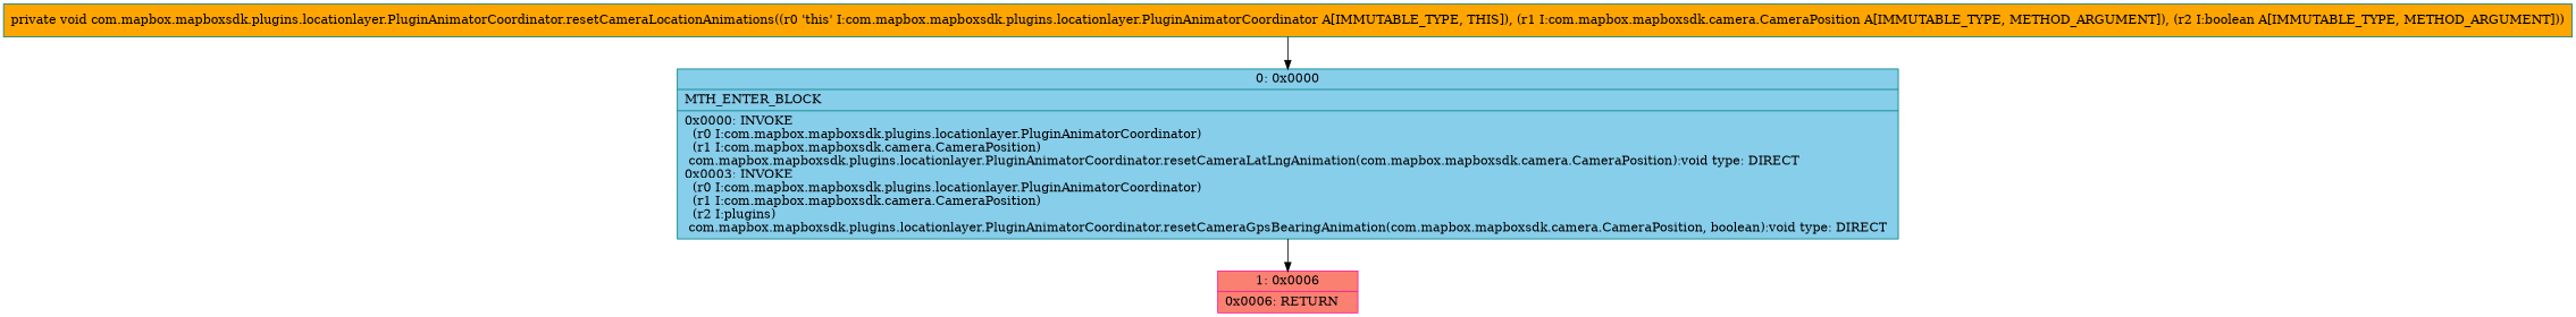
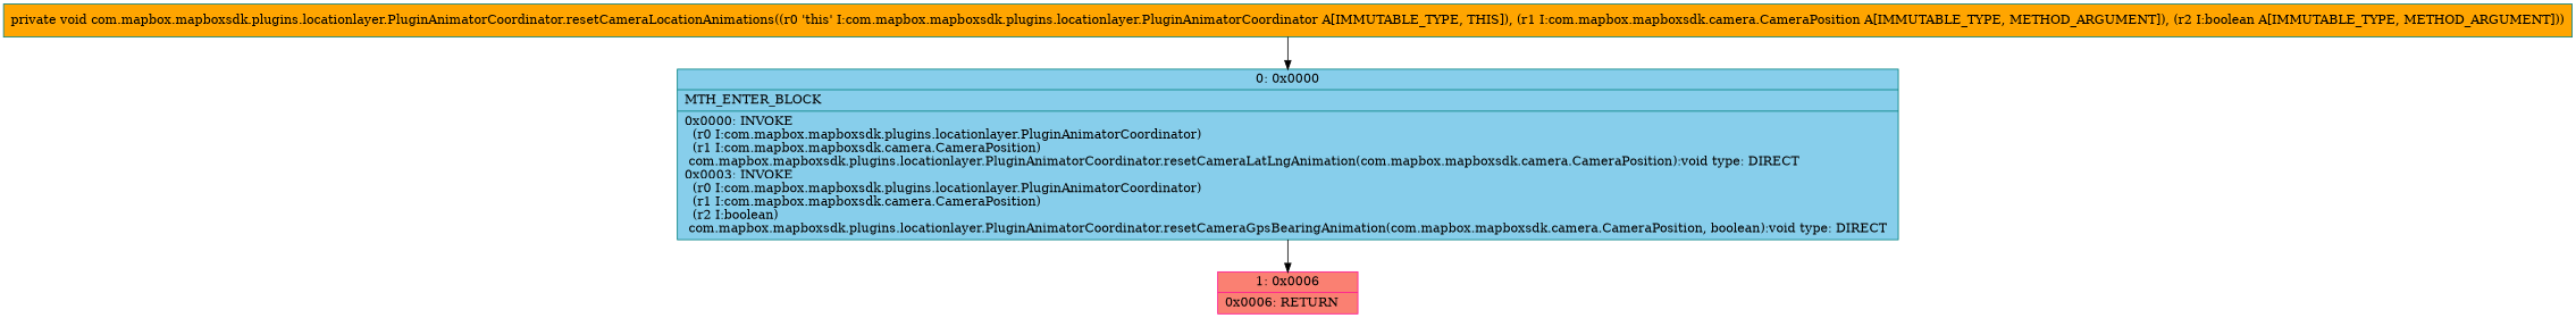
  digraph {
    node [shape=record style=filled color=teal]
-   n1 [label="{0\:\ 0x0000|MTH_ENTER_BLOCK\l|0x0000: INVOKE  \l  (r0 I:com.mapbox.mapboxsdk.plugins.locationlayer.PluginAnimatorCoordinator)\l  (r1 I:com.mapbox.mapboxsdk.camera.CameraPosition)\l com.mapbox.mapboxsdk.plugins.locationlayer.PluginAnimatorCoordinator.resetCameraLatLngAnimation(com.mapbox.mapboxsdk.camera.CameraPosition):void type: DIRECT \l0x0003: INVOKE  \l  (r0 I:com.mapbox.mapboxsdk.plugins.locationlayer.PluginAnimatorCoordinator)\l  (r1 I:com.mapbox.mapboxsdk.camera.CameraPosition)\l  (r2 I:plugins)\l com.mapbox.mapboxsdk.plugins.locationlayer.PluginAnimatorCoordinator.resetCameraGpsBearingAnimation(com.mapbox.mapboxsdk.camera.CameraPosition, boolean):void type: DIRECT \l}" fillcolor=skyblue]
+   n1 [label="{0\:\ 0x0000|MTH_ENTER_BLOCK\l|0x0000: INVOKE  \l  (r0 I:com.mapbox.mapboxsdk.plugins.locationlayer.PluginAnimatorCoordinator)\l  (r1 I:com.mapbox.mapboxsdk.camera.CameraPosition)\l com.mapbox.mapboxsdk.plugins.locationlayer.PluginAnimatorCoordinator.resetCameraLatLngAnimation(com.mapbox.mapboxsdk.camera.CameraPosition):void type: DIRECT \l0x0003: INVOKE  \l  (r0 I:com.mapbox.mapboxsdk.plugins.locationlayer.PluginAnimatorCoordinator)\l  (r1 I:com.mapbox.mapboxsdk.camera.CameraPosition)\l  (r2 I:boolean)\l com.mapbox.mapboxsdk.plugins.locationlayer.PluginAnimatorCoordinator.resetCameraGpsBearingAnimation(com.mapbox.mapboxsdk.camera.CameraPosition, boolean):void type: DIRECT \l}" fillcolor=skyblue]
    n2 [label="{1\:\ 0x0006|0x0006: RETURN   \l}" fillcolor=salmon color=deeppink]
    n3 [label="{private void com.mapbox.mapboxsdk.plugins.locationlayer.PluginAnimatorCoordinator.resetCameraLocationAnimations((r0 'this' I:com.mapbox.mapboxsdk.plugins.locationlayer.PluginAnimatorCoordinator A[IMMUTABLE_TYPE, THIS]), (r1 I:com.mapbox.mapboxsdk.camera.CameraPosition A[IMMUTABLE_TYPE, METHOD_ARGUMENT]), (r2 I:boolean A[IMMUTABLE_TYPE, METHOD_ARGUMENT])) }" fillcolor=orange]
    n1 -> n2
    n3 -> n1
  }
